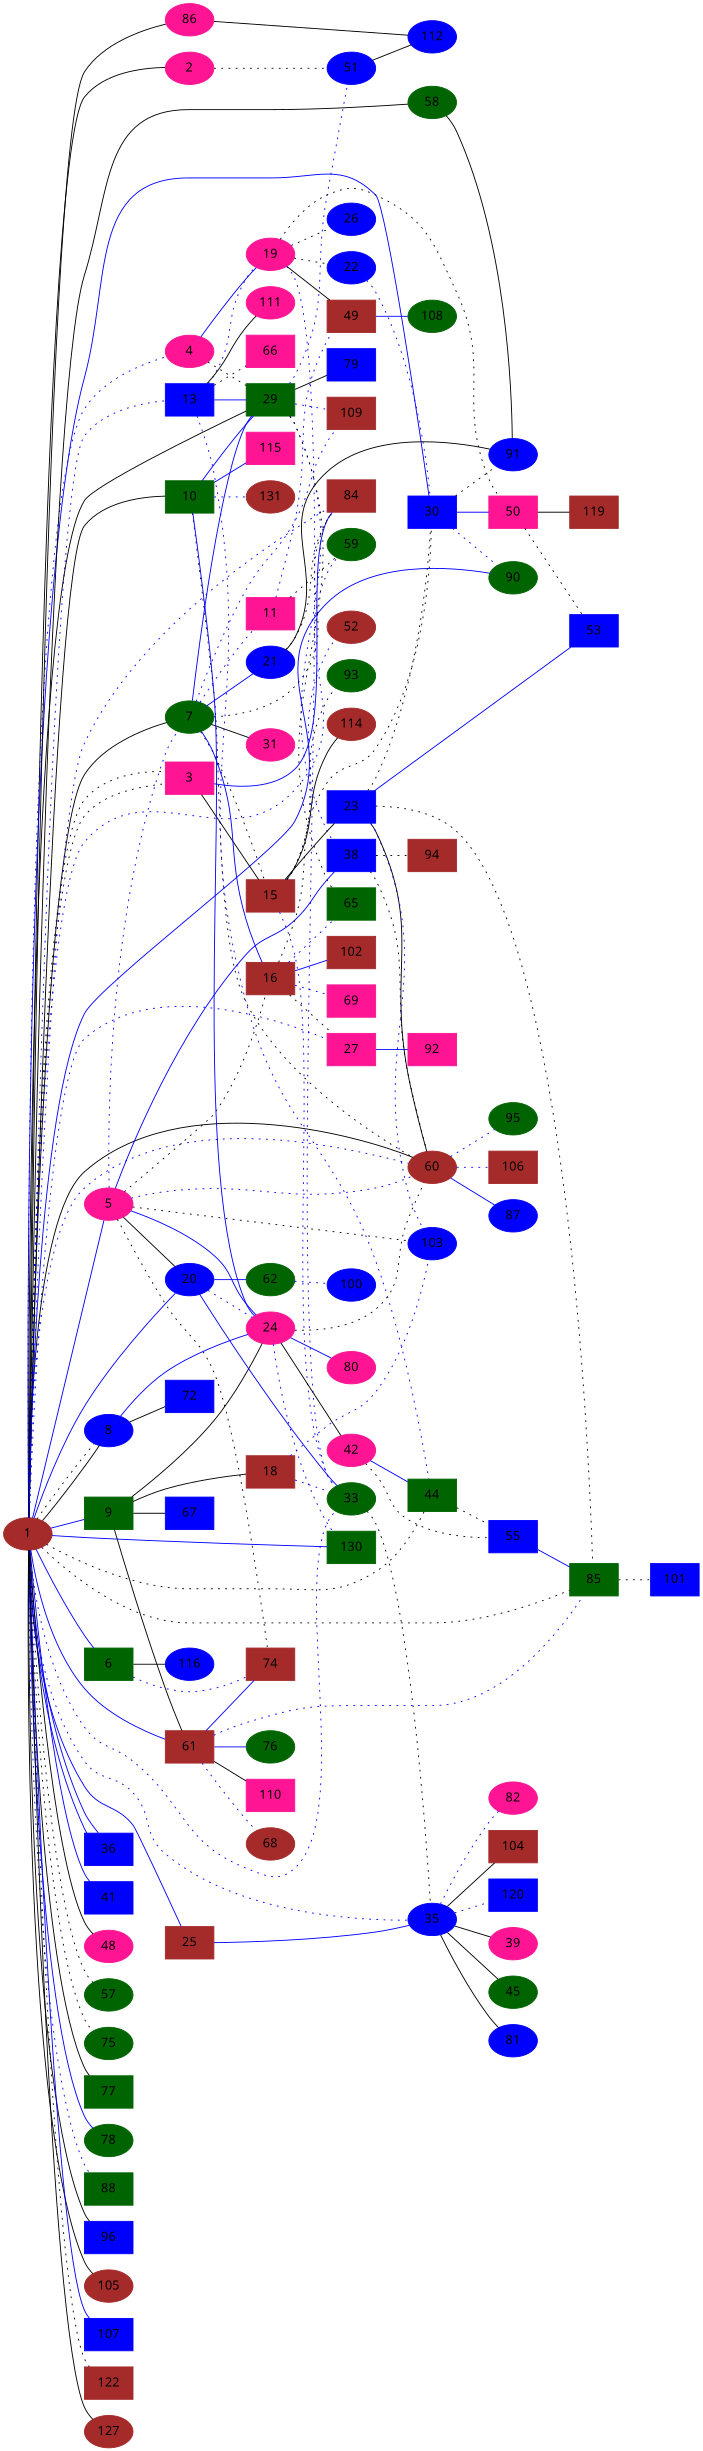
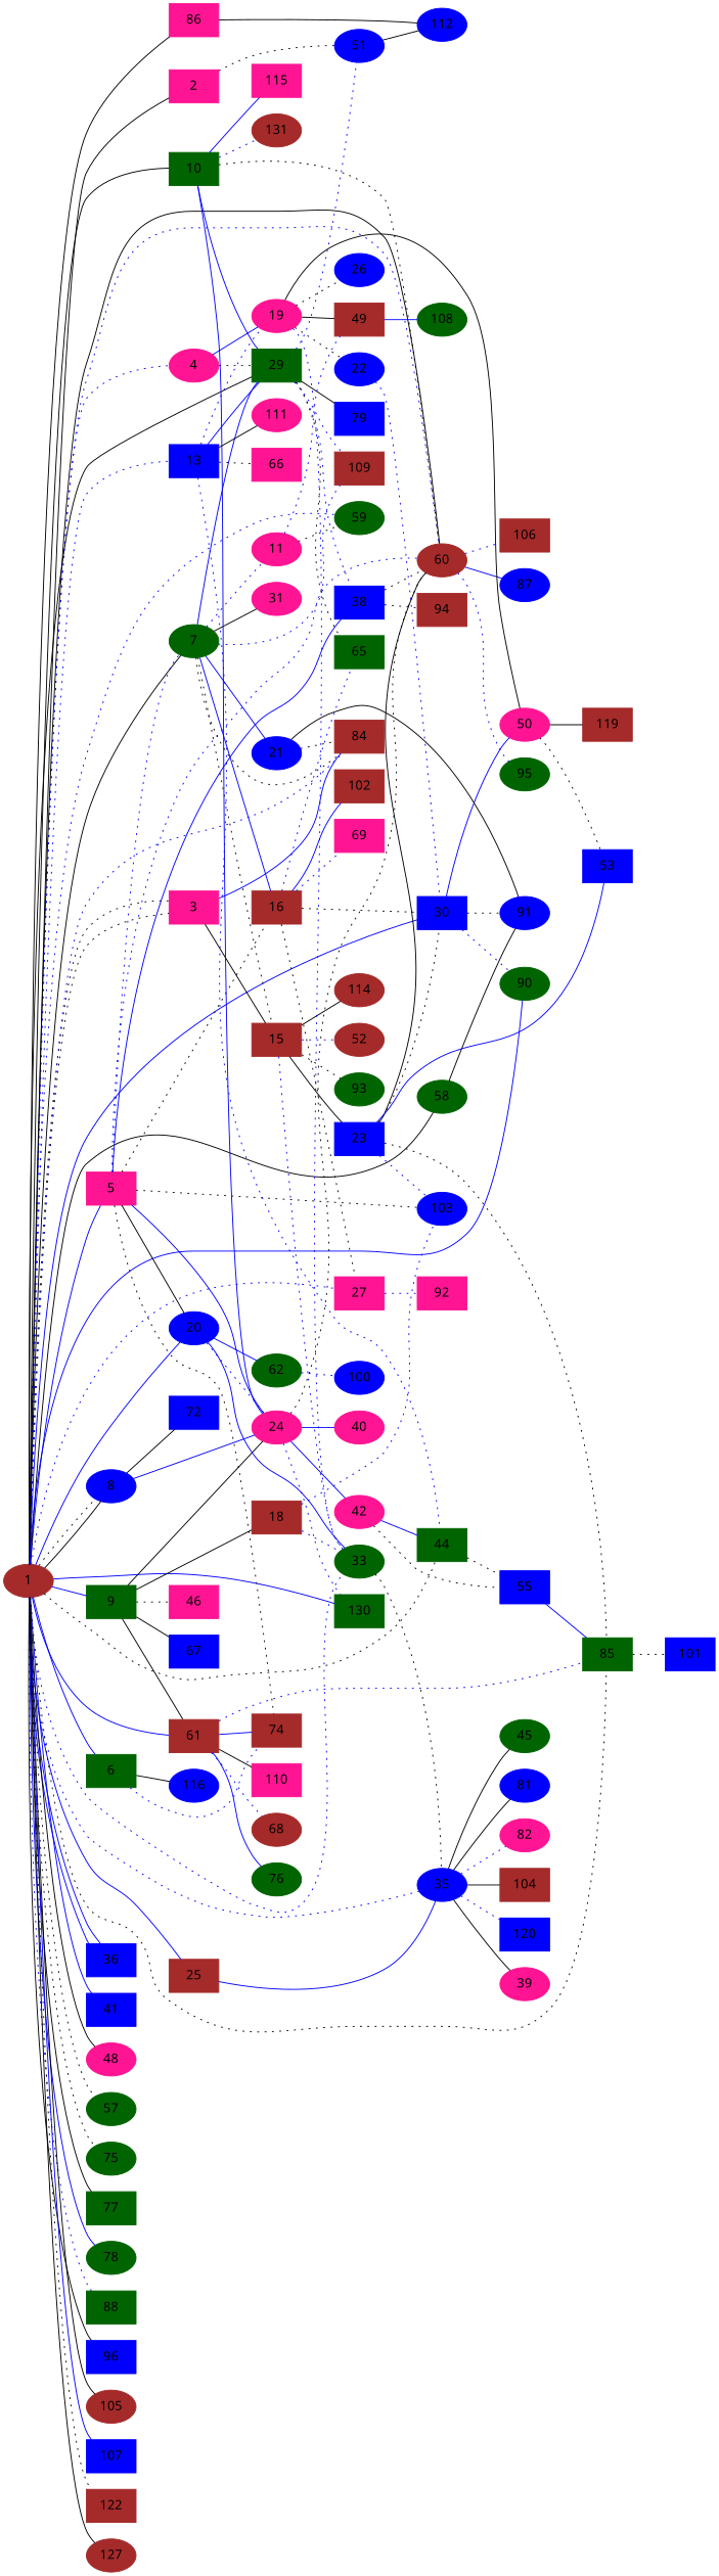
  graph {
    fontname="Noto Sans"
    rankdir=LR
    node [color=blue fontname="Noto Sans" shape=box style=filled]
    edge [color=blue fontname="Noto Sans" style=solid]
    1 [color=brown shape=ellipse super="+12"]
-   2 [color=deeppink shape=ellipse]
+   2 [color=deeppink]
    3 [color=deeppink]
    4 [color=deeppink shape=ellipse super="+99"]
-   5 [color=deeppink shape=ellipse super="+56"]
+   5 [color=deeppink super="+56"]
    6 [color=darkgreen]
    7 [color=darkgreen shape=ellipse super="+64"]
    8 [shape=ellipse]
    9 [color=darkgreen super="+34"]
    10 [color=darkgreen super="+14"]
    13 [super="+32"]
    20 [shape=ellipse super="+43"]
    25 [color=brown super="+54"]
    27 [color=deeppink super="+37"]
    29 [color=darkgreen super="+63"]
    30 [super="+73"]
    33 [color=darkgreen shape=ellipse super="+47"]
    35 [shape=ellipse super="+71"]
    36
    41
    44 [color=darkgreen super="+126"]
    48 [color=deeppink shape=ellipse]
    57 [color=darkgreen shape=ellipse]
    58 [color=darkgreen shape=ellipse]
    59 [color=darkgreen shape=ellipse]
    60 [color=brown shape=ellipse super="+83"]
    61 [color=brown super="+123"]
    75 [color=darkgreen shape=ellipse]
    77 [color=darkgreen]
    78 [color=darkgreen shape=ellipse]
    84 [color=brown super="+128"]
    85 [color=darkgreen super="+124"]
-   86 [color=deeppink shape=ellipse]
+   86 [color=deeppink]
    88 [color=darkgreen]
    90 [color=darkgreen shape=ellipse]
    96
    105 [color=brown shape=ellipse]
    107
    122 [color=brown]
    127 [color=brown shape=ellipse]
    130 [color=darkgreen]
    51 [shape=ellipse super="+97"]
    15 [color=brown super="+28"]
    19 [color=deeppink shape=ellipse super="+80"]
    16 [color=brown super="+17"]
    38 [super="+70"]
    74 [color=brown super="+113"]
    103 [shape=ellipse]
    24 [color=deeppink shape=ellipse super="+121"]
    116 [shape=ellipse]
-   11 [color=deeppink]
+   11 [color=deeppink shape=ellipse]
    21 [shape=ellipse]
    31 [color=deeppink shape=ellipse]
    109 [color=brown]
    72
    18 [color=brown]
+   46 [color=deeppink]
    67
    115 [color=deeppink]
    131 [color=brown shape=ellipse]
    66 [color=deeppink]
    111 [color=deeppink shape=ellipse]
    62 [color=darkgreen shape=ellipse]
    92 [color=deeppink]
    65 [color=darkgreen super="+89"]
    79
-   50 [color=deeppink super="+118"]
+   50 [color=deeppink shape=ellipse super="+118"]
    91 [shape=ellipse super="+117"]
    39 [color=deeppink shape=ellipse]
    45 [color=darkgreen shape=ellipse]
    81 [shape=ellipse]
    82 [color=deeppink shape=ellipse]
    104 [color=brown]
    120
    55
    87 [shape=ellipse]
    95 [color=darkgreen shape=ellipse]
    106 [color=brown]
    68 [color=brown shape=ellipse]
    76 [color=darkgreen shape=ellipse]
    110 [color=deeppink]
    101
    112 [shape=ellipse super="+125"]
    23 [super="+129"]
    52 [color=brown shape=ellipse]
    93 [color=darkgreen shape=ellipse]
    114 [color=brown shape=ellipse]
    49 [color=brown]
    22 [shape=ellipse]
    26 [shape=ellipse]
    69 [color=deeppink super="+98"]
    102 [color=brown]
    94 [color=brown]
-   40 [color=deeppink shape=ellipse label=80]
+   40 [color=deeppink shape=ellipse]
    42 [color=deeppink shape=ellipse]
    108 [color=darkgreen shape=ellipse]
    53
    119 [color=brown]
    100 [shape=ellipse]
    1 -- 2 [color=black]
    1 -- 3 [color=black style=dotted]
    1 -- 3 [color=black style=dotted]
    1 -- 4 [style=dotted]
    1 -- 5
    1 -- 6
    1 -- 7 [color=black]
    1 -- 8 [color=black]
    1 -- 8 [color=black style=dotted]
    1 -- 9
    1 -- 10 [color=black]
    1 -- 13 [style=dotted]
    1 -- 20
    1 -- 25
    1 -- 27 [style=dotted]
    1 -- 29 [color=black]
    1 -- 30
    1 -- 33 [style=dotted]
    1 -- 35 [style=dotted]
    1 -- 36
    1 -- 36
    1 -- 41
    1 -- 44 [color=black style=dotted weight=2]
    1 -- 48 [color=black]
    1 -- 57 [color=black style=dotted]
    1 -- 58 [color=black]
    1 -- 59 [style=dotted]
    1 -- 60 [style=dotted]
    1 -- 60 [color=black]
    1 -- 61
    1 -- 75 [color=black style=dotted]
    1 -- 77 [color=black]
    1 -- 78
    1 -- 84 [style=dotted weight=2]
    1 -- 85 [color=black style=dotted]
    1 -- 86 [color=black]
    1 -- 88 [style=dotted]
    1 -- 90
    1 -- 96 [color=black]
    1 -- 105 [color=black]
    1 -- 107
    1 -- 122 [color=black style=dotted]
    1 -- 127 [color=black]
    1 -- 130
    2 -- 51 [color=black style=dotted]
    3 -- 84
    3 -- 15 [color=black]
    4 -- 29 [color=black style=dotted]
    4 -- 19
    5 -- 7 [style=dotted]
    5 -- 20 [color=black]
    5 -- 60 [style=dotted]
    5 -- 16 [color=black style=dotted]
    5 -- 38
    5 -- 74 [color=black style=dotted]
    5 -- 103 [color=black style=dotted]
    5 -- 24
    6 -- 74 [style=dotted]
    6 -- 116 [color=black]
    7 -- 29
    7 -- 84 [color=black style=dotted]
    7 -- 15 [color=black style=dotted]
    7 -- 16
    7 -- 11 [style=dotted]
    7 -- 21
    7 -- 31 [color=black]
    7 -- 109 [style=dotted]
    8 -- 24
    8 -- 72 [color=black]
    9 -- 61 [color=black]
    9 -- 24 [color=black]
    9 -- 18 [color=black]
+   9 -- 46 [color=black style=dotted]
    9 -- 67 [color=black]
    10 -- 29
    10 -- 60 [color=black style=dotted]
    10 -- 24
    10 -- 115
    10 -- 131 [style=dotted]
    13 -- 29
    13 -- 44 [style=dotted]
    13 -- 19 [style=dotted]
    13 -- 66 [color=black style=dotted]
    13 -- 111 [color=black]
    20 -- 33
    20 -- 24 [style=dotted]
    20 -- 62
    25 -- 35
-   27 -- 92
+   27 -- 92 [style=dotted]
    29 -- 51 [style=dotted]
    29 -- 38 [style=dotted]
    29 -- 109 [style=dotted]
    29 -- 65 [color=black style=dotted]
    29 -- 79 [color=black]
    30 -- 90 [style=dotted]
    30 -- 50
    30 -- 91 [color=black style=dotted]
    33 -- 35 [color=black style=dotted]
    35 -- 39 [color=black]
    35 -- 45 [color=black]
    35 -- 81 [color=black]
    35 -- 82 [style=dotted]
    35 -- 104 [color=black]
    35 -- 120 [style=dotted]
    44 -- 55 [color=black style=dotted]
    58 -- 91 [color=black]
    60 -- 87
    60 -- 95 [style=dotted]
    60 -- 106 [style=dotted]
    61 -- 85 [style=dotted]
    61 -- 74
    61 -- 68 [style=dotted]
    61 -- 76
    61 -- 110 [color=black]
    85 -- 101 [color=black style=dotted]
    86 -- 112 [color=black]
    51 -- 112 [color=black]
    15 -- 33 [style=dotted]
    15 -- 23 [color=black]
    15 -- 52 [style=dotted]
    15 -- 93 [color=black style=dotted]
    15 -- 114 [color=black]
    19 -- 33 [style=dotted]
-   19 -- 50 [color=black style=dotted]
+   19 -- 50 [color=black]
    19 -- 49 [color=black]
    19 -- 22 [color=black style=dotted]
    19 -- 26 [color=black style=dotted]
    16 -- 27 [color=black style=dotted]
    16 -- 30 [color=black style=dotted]
    16 -- 65 [style=dotted]
    16 -- 69 [style=dotted]
    16 -- 102
    38 -- 60 [color=black style=dotted]
    38 -- 94 [color=black style=dotted]
    24 -- 60 [color=black style=dotted]
    24 -- 130 [style=dotted]
    24 -- 40
-   24 -- 42 [color=black]
+   24 -- 42
    11 -- 59 [color=black style=dotted]
    11 -- 49 [style=dotted]
    21 -- 84 [color=black style=dotted]
    21 -- 91 [color=black]
    18 -- 33 [style=dotted]
    18 -- 103 [style=dotted]
    62 -- 100 [style=dotted]
    50 -- 53 [color=black style=dotted]
    50 -- 119 [color=black]
    55 -- 85
    23 -- 30 [color=black style=dotted]
    23 -- 60 [color=black]
    23 -- 85 [color=black style=dotted]
    23 -- 103 [style=dotted]
    23 -- 53
    49 -- 108
    22 -- 30 [style=dotted]
    42 -- 44
    42 -- 55 [color=black style=dotted]
  }
